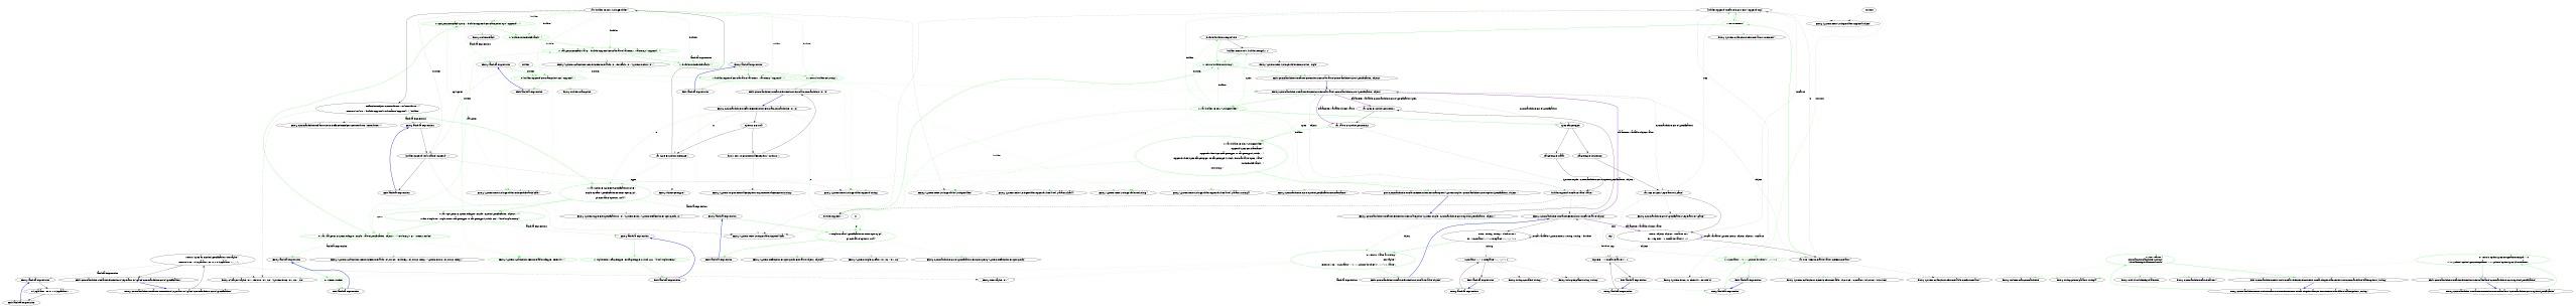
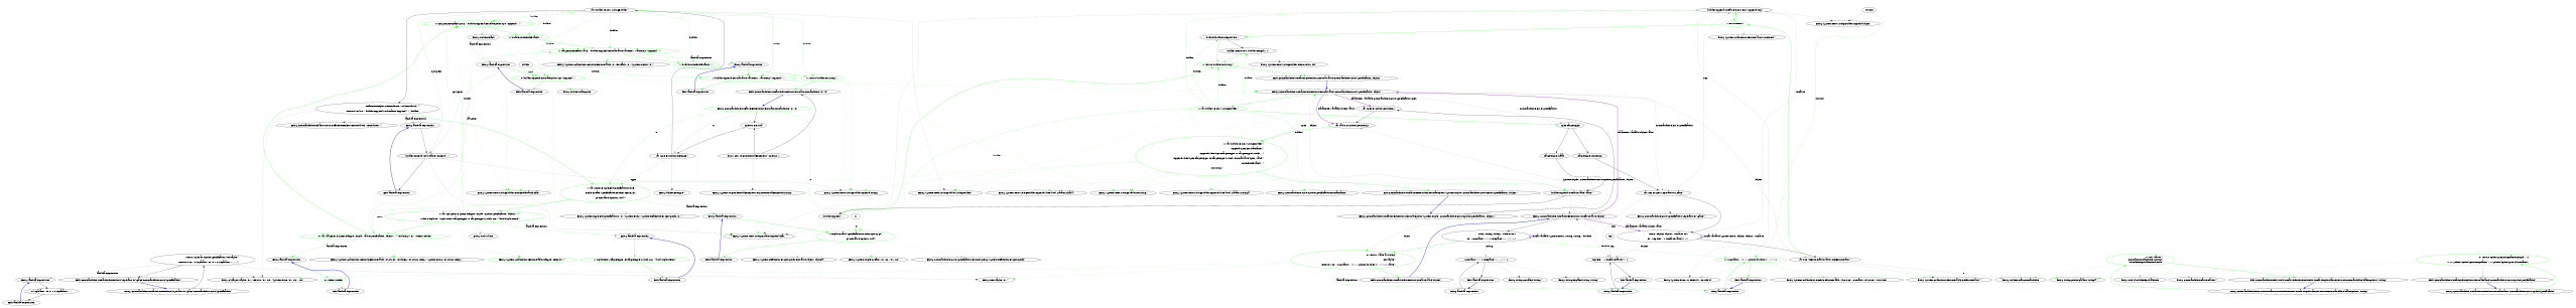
  digraph {
    node [cluster="lambda expression" file="UnParserExtensions.cs" span="0-0"]
    edge [style=solid color=green]
    n1 [cluster="System.Collections.Generic.IEnumerable<TSource>.Contains<TSource>(TSource)" label="Entry System.Collections.Generic.IEnumerable<TSource>.Contains<TSource>(TSource)"]
    n2 [cluster="System.Text.StringBuilder.Append(char)" label="Entry System.Text.StringBuilder.Append(char)"]
    n3 [cluster="System.Collections.Generic.IEnumerable<T>.ForEach<T>(System.Action<T>)" label="Entry System.Collections.Generic.IEnumerable<T>.ForEach<T>(System.Action<T>)" span="253-253"]
    n4 [cluster="CSharpx.Maybe<T1>.Return<T1, T2>(System.Func<T1, T2>, T2)" label="Entry CSharpx.Maybe<T1>.Return<T1, T2>(System.Func<T1, T2>, T2)" span="126-126"]
    n5 [cluster="CommandLine.UnParserExtensions.FormatOption(System.Tuple<CommandLine.Core.OptionSpecification, object>)" label="Entry CommandLine.UnParserExtensions.FormatOption(System.Tuple<CommandLine.Core.OptionSpecification, object>)" span="81-81"]
    n6 [cluster="CommandLine.UnParserExtensions.FormatOption(System.Tuple<CommandLine.Core.OptionSpecification, object>)" label="var spec = optionSpec.Item1" span="83-83"]
    n7 [cluster="CommandLine.UnParserExtensions.FormatOption(System.Tuple<CommandLine.Core.OptionSpecification, object>)" label="var value = optionSpec.Item2" span="84-84"]
    n8 [cluster="CommandLine.UnParserExtensions.FormatOption(System.Tuple<CommandLine.Core.OptionSpecification, object>)" color=green community=0 label="1: var builder = new StringBuilder()\r\n                    .Append(spec.FormatName())\r\n                    .AppendWhen(spec.TargetType != TargetType.Switch, ' ')\r\n                    .AppendWhen(spec.TargetType != TargetType.Switch, FormatValue(spec, value))\r\n                    .TrimEndIfMatch(' ')\r\n                .ToString()" span="85-90"]
    n9 [cluster="CommandLine.UnParserExtensions.FormatOption(System.Tuple<CommandLine.Core.OptionSpecification, object>)" label="Exit CommandLine.UnParserExtensions.FormatOption(System.Tuple<CommandLine.Core.OptionSpecification, object>)" span="81-81"]
    n10 [cluster="System.Text.StringBuilder.AppendWhen(bool, params char[])" label="Entry System.Text.StringBuilder.AppendWhen(bool, params char[])" span="21-21"]
    n11 [cluster="CommandLine.UnParserExtensions.FormatValue(CommandLine.Core.Specification, object)" label="Entry CommandLine.UnParserExtensions.FormatValue(CommandLine.Core.Specification, object)" span="42-42"]
    n12 [cluster="System.Text.StringBuilder.AppendWhen(bool, params string[])" label="Entry System.Text.StringBuilder.AppendWhen(bool, params string[])" span="9-9"]
    n13 [cluster="System.Text.StringBuilder.TrimEndIfMatch(char)" label="Entry System.Text.StringBuilder.TrimEndIfMatch(char)" span="86-86"]
    n14 [cluster="System.Text.StringBuilder.ToString()" label="Entry System.Text.StringBuilder.ToString()"]
    n15 [cluster="System.Text.StringBuilder.Append(string)" label="Entry System.Text.StringBuilder.Append(string)"]
    n16 [cluster="CommandLine.Core.OptionSpecification.FormatName()" label="Entry CommandLine.Core.OptionSpecification.FormatName()" span="93-93"]
    n17 [cluster="System.Text.StringBuilder.StringBuilder()" label="Entry System.Text.StringBuilder.StringBuilder()"]
    n18 [cluster="CommandLine.UnParserExtensions.FormatValue(CommandLine.Core.Specification, object)" color=green community=0 label="1: var builder = new StringBuilder()" span="44-44"]
    n19 [cluster="CommandLine.UnParserExtensions.FormatValue(CommandLine.Core.Specification, object)" label="spec.TargetType" span="45-45"]
    n20 [cluster="CommandLine.UnParserExtensions.FormatValue(CommandLine.Core.Specification, object)" label="builder.Append(UnParseValue(value))" span="48-48"]
    n21 [cluster="CommandLine.UnParserExtensions.FormatValue(CommandLine.Core.Specification, object)" label="var e = ((IEnumerable)value).GetEnumerator()" span="55-55"]
    n22 [cluster="CommandLine.UnParserExtensions.FormatValue(CommandLine.Core.Specification, object)" label="var sep = spec.SeperatorOrSpace()" span="52-52"]
    n23 [cluster="CommandLine.UnParserExtensions.SeperatorOrSpace(CommandLine.Core.Specification)" label="Entry CommandLine.UnParserExtensions.SeperatorOrSpace(CommandLine.Core.Specification)" span="75-75"]
    n24 [cluster="CommandLine.UnParserExtensions.SeperatorOrSpace(CommandLine.Core.Specification)" label="return (spec as OptionSpecification).ToMaybe()\r\n                .Return(o => o.Separator != '\0' ? o.Separator : ' ', ' ');" span="77-78"]
    n25 [cluster="CommandLine.UnParserExtensions.SeperatorOrSpace(CommandLine.Core.Specification)" label="Exit CommandLine.UnParserExtensions.SeperatorOrSpace(CommandLine.Core.Specification)" span="75-75"]
    n26 [cluster="T.ToMaybe<T>()" label="Entry T.ToMaybe<T>()" span="105-105"]
    n27 [label="Entry lambda expression" span="78-78"]
    n28 [label="o.Separator != '\0' ? o.Separator : ' '" span="78-78"]
    n29 [cluster="CommandLine.UnParserExtensions.FormatValue(CommandLine.Core.Specification, object)" label="builder.Append(' ')" span="49-49"]
    n30 [cluster="CommandLine.UnParserExtensions.FormatValue(CommandLine.Core.Specification, object)" label="builder.Append(unParse(e.Current)).Append(sep)" span="57-57"]
    n31 [cluster="CommandLine.UnParserExtensions.FormatValue(CommandLine.Core.Specification, object)" label="builder[builder.Length] == ' '" span="58-58"]
    n32 [cluster="CommandLine.UnParserExtensions.FormatValue(CommandLine.Core.Specification, object)" label="builder.Remove(0, builder.Length - 1)" span="59-59"]
    n33 [cluster="CommandLine.UnParserExtensions.FormatValue(CommandLine.Core.Specification, object)" color=green community=0 label="1: return builder.ToString();" span="62-62"]
    n34 [cluster="CommandLine.UnParserExtensions.FormatValue(CommandLine.Core.Specification, object)" label="TargetType.Scalar" span="47-47"]
    n35 [cluster="CommandLine.UnParserExtensions.FormatValue(CommandLine.Core.Specification, object)" label="TargetType.Sequence" span="51-51"]
    n36 [cluster="CommandLine.UnParserExtensions.UnParseValue(object)" label="Entry CommandLine.UnParserExtensions.UnParseValue(object)" span="65-65"]
    n37 [cluster="CommandLine.UnParserExtensions.FormatValue(CommandLine.Core.Specification, object)" color=green community=0 label="1: e.MoveNext()" span="56-56"]
    n38 [cluster="System.Collections.IEnumerable.GetEnumerator()" label="Entry System.Collections.IEnumerable.GetEnumerator()"]
    n39 [cluster="CommandLine.UnParserExtensions.FormatValue(CommandLine.Core.Specification, object)" label="Func<object, object> unParse = v\r\n                        => sep == ' ' ? UnParseValue(v) : v" span="53-54"]
    n40 [label="sep == ' ' ? UnParseValue(v) : v" span="54-54"]
    n41 [cluster="CommandLine.Core.Specification.SeperatorOrSpace()" label="Entry CommandLine.Core.Specification.SeperatorOrSpace()" span="75-75"]
    n42 [cluster="System.Text.StringBuilder.Append(object)" label="Entry System.Text.StringBuilder.Append(object)"]
    n43 [cluster="System.Func<T, TResult>.Invoke(T)" label="Entry System.Func<T, TResult>.Invoke(T)"]
-   n44 [cluster="System.Text.StringBuilder.Remove(int, int)" label="Entry System.Text.StringBuilder.Remove(int, tuple)"]
+   n44 [cluster="System.Text.StringBuilder.Remove(int, int)" label="Entry System.Text.StringBuilder.Remove(int, int)"]
    n45 [cluster="CommandLine.UnParserExtensions.FormatValue(CommandLine.Core.Specification, object)" label="Exit CommandLine.UnParserExtensions.FormatValue(CommandLine.Core.Specification, object)" span="42-42"]
    n46 [cluster="CommandLine.UnParserExtensions.UnParseValue(object)" color=green community=0 label="0: return (value as string)\r\n                .ToMaybe()\r\n                .Return(v => v.Contains(' ') ? ''\''''.JoinTo(doubQt(v), ''\'''') : v, value);" span="70-72"]
    n47 [cluster="CommandLine.UnParserExtensions.UnParseValue(object)" label="Func<string, string> doubQt = v\r\n                => v.Contains(''\'''') ? v.Replace(''\'''', ''\\\'''') : v" span="67-68"]
    n48 [cluster="System.Collections.IEnumerator.MoveNext()" label="Entry System.Collections.IEnumerator.MoveNext()"]
    n49 [label="Exit lambda expression" span="53-54"]
-   n50 [cluster="CommandLine.UnParserExtensions.FormatCommandLine<T>(T)" label="Entry CommandLine.UnParserExtensions.FormatCommandLine<T>(T)" span="17-17"]
+   n50 [cluster="CommandLine.UnParserExtensions.FormatCommandLine<T>(T)" label="Entry CommandLine.UnParserExtensions.FormatCommandLine<T>(T)" span="17-17" color=green]
    n51 [cluster="CommandLine.UnParserExtensions.FormatCommandLine<T>(T)" color=green community=0 label="1: var specs = type.GetSpecifications(pi =>\r\n                Tuple.Create(Specification.FromProperty(pi),\r\n                pi.GetValue(options, null)))" span="27-29"]
    n52 [cluster="CommandLine.UnParserExtensions.FormatCommandLine<T>(T)" label="var type = options.GetType()" span="21-21"]
    n53 [cluster="CommandLine.UnParserExtensions.FormatCommandLine<T>(T)" label="options == null" span="19-19"]
    n54 [color=green community=0 label="1: Tuple.Create(Specification.FromProperty(pi),\r\n                pi.GetValue(options, null))" span="28-29"]
    n55 [cluster="CommandLine.UnParserExtensions.FormatCommandLine<T>(T)" color=green community=0 label="0: var optSpecs = specs.OfType<Tuple<OptionSpecification, object>>()\r\n                .Where(tuple => tuple.Item1.TargetType != TargetType.Switch && !((bool)tuple.Item2))" span="30-31"]
    n56 [cluster="CommandLine.UnParserExtensions.FormatCommandLine<T>(T)" color=green community=0 label="0: var valSpecs = specs.OfType<Tuple<ValueSpecification, object>>().OrderBy(v => v.Item1.Index)" span="32-32"]
    n57 [cluster="System.Type.GetSpecifications<T>(System.Func<System.Reflection.PropertyInfo, T>)" label="Entry System.Type.GetSpecifications<T>(System.Func<System.Reflection.PropertyInfo, T>)" span="14-14"]
    n58 [label="Entry lambda expression" span="27-29"]
    n59 [cluster="CommandLine.UnParserExtensions.FormatCommandLine<T>(T)" label="var builder = new StringBuilder()" span="22-22"]
    n60 [cluster="object.GetType()" label="Entry object.GetType()"]
    n61 [cluster="CommandLine.UnParserExtensions.FormatCommandLine<T>(T)" label="throw new ArgumentNullException(''options'');" span="19-19"]
    n62 [cluster="System.Tuple.Create<T1, T2>(T1, T2)" label="Entry System.Tuple.Create<T1, T2>(T1, T2)"]
    n63 [label="Exit lambda expression" span="27-29"]
    n64 [cluster="CommandLine.Core.Specification.FromProperty(System.Reflection.PropertyInfo)" label="Entry CommandLine.Core.Specification.FromProperty(System.Reflection.PropertyInfo)" span="105-105"]
    n65 [cluster="System.Reflection.PropertyInfo.GetValue(object, object[])" label="Entry System.Reflection.PropertyInfo.GetValue(object, object[])"]
    n66 [cluster="CommandLine.UnParserExtensions.FormatCommandLine<T>(T)" color=green community=0 label="0: optSpecs.ForEach(opt => builder.Append(FormatOption(opt)).Append(' '))" span="34-34"]
+   n67 [cluster="Unk.Where" label="Entry Unk.Where" span=""]
    n68 [label="Entry lambda expression" span="31-31"]
    n69 [cluster="System.Collections.IEnumerable.OfType<TResult>()" color=green label="Entry System.Collections.IEnumerable.OfType<TResult>()"]
    n70 [cluster="CommandLine.UnParserExtensions.FormatCommandLine<T>(T)" color=green community=0 label="1: valSpecs.ForEach(val => builder.Append(FormatValue(val.Item1, val.Item2)).Append(' '))" span="36-36"]
    n71 [label="Entry lambda expression" span="32-32"]
    n72 [cluster="System.Collections.Generic.IEnumerable<TSource>.OrderBy<TSource, TKey>(System.Func<TSource, TKey>)" label="Entry System.Collections.Generic.IEnumerable<TSource>.OrderBy<TSource, TKey>(System.Func<TSource, TKey>)"]
    n73 [cluster="CommandLine.UnParserExtensions.FormatCommandLine<T>(T)" label="ReflectionHelper.GetAttribute<VerbAttribute>()\r\n                .Return(verb => builder.Append(verb.Name).Append(' '), builder)" span="24-25"]
    n74 [cluster="CommandLine.UnParserExtensions.FormatCommandLine<T>(T)" color=green community=0 label="1: builder.TrimEndIfMatch(' ')" span="35-35"]
    n75 [cluster="CommandLine.UnParserExtensions.FormatCommandLine<T>(T)" color=green community=0 label="1: builder.TrimEndIfMatch(' ')" span="37-37"]
    n76 [cluster="CommandLine.UnParserExtensions.FormatCommandLine<T>(T)" color=green community=0 label="1: return builder.ToString();" span="39-39"]
    n77 [color=green community=0 label="0: builder.Append(FormatOption(opt)).Append(' ')" span="34-34"]
    n78 [color=green community=0 label="1: builder.Append(FormatValue(val.Item1, val.Item2)).Append(' ')" span="36-36"]
    n79 [label="builder.Append(verb.Name).Append(' ')" span="25-25"]
    n80 [cluster="CommandLine.Infrastructure.ReflectionHelper.GetAttribute<TAttribute>()" label="Entry CommandLine.Infrastructure.ReflectionHelper.GetAttribute<TAttribute>()" span="12-12"]
    n81 [label="Entry lambda expression" span="25-25"]
    n82 [label="Entry lambda expression" span="34-34"]
    n83 [cluster="Unk.ForEach" label="Entry Unk.ForEach" span=""]
    n84 [color=green community=0 label="1: tuple.Item1.TargetType != TargetType.Switch && !((bool)tuple.Item2)" span="31-31"]
    n85 [label="Entry lambda expression" span="36-36"]
    n86 [color=green community=0 label="0: v.Item1.Index" span="32-32"]
    n87 [cluster="CommandLine.UnParserExtensions.FormatCommandLine<T>(T)" label="Exit CommandLine.UnParserExtensions.FormatCommandLine<T>(T)" span="17-17"]
    n88 [label="Exit lambda expression" span="34-34"]
    n89 [cluster="Unk.FormatOption" label="Entry Unk.FormatOption" span=""]
    n90 [label="Exit lambda expression" span="36-36"]
    n91 [label="Exit lambda expression" span="25-25"]
    n92 [cluster="System.ArgumentNullException.ArgumentNullException(string)" label="Entry System.ArgumentNullException.ArgumentNullException(string)"]
    n93 [cluster="string.Replace(string, string)" label="Entry string.Replace(string, string)"]
    n94 [label="Exit lambda expression" span="78-78"]
    n95 [label="Exit lambda expression" span="31-31"]
    n96 [label="Exit lambda expression" span="32-32"]
    n97 [label="Entry lambda expression" span="72-72"]
    n98 [color=green community=0 label="1: v.Contains(' ') ? ''\''''.JoinTo(doubQt(v), ''\'''') : v" span="72-72"]
    n99 [label="Exit lambda expression" span="72-72"]
    n100 [cluster="string.JoinTo(params string[])" label="Entry string.JoinTo(params string[])" span="45-45"]
    n101 [label="Entry lambda expression" span="53-54"]
    n102 [label="v.Contains(''\'''') ? v.Replace(''\'''', ''\\\'''') : v" span="68-68"]
    n103 [label="Exit lambda expression" span="67-68"]
    n104 [cluster="string.Contains(string)" label="Entry string.Contains(string)"]
    n105 [label="Entry lambda expression" span="67-68"]
    n106 [cluster="CommandLine.UnParserExtensions.UnParseValue(object)" label="Exit CommandLine.UnParserExtensions.UnParseValue(object)" span="65-65"]
    n107 [cluster="CommandLine.UnParserExtensions.FormatName(CommandLine.Core.OptionSpecification)" label="Entry CommandLine.UnParserExtensions.FormatName(CommandLine.Core.OptionSpecification)" span="93-93"]
    n108 [cluster="CommandLine.UnParserExtensions.FormatName(CommandLine.Core.OptionSpecification)" color=green community=0 label="0: return optionSpec.LongName.Length > 0\r\n                ? ''--''.JoinTo(optionSpec.LongName) : ''-''.JoinTo(optionSpec.ShortName);" span="95-96"]
    n109 [cluster="CommandLine.UnParserExtensions.FormatName(CommandLine.Core.OptionSpecification)" label="Exit CommandLine.UnParserExtensions.FormatName(CommandLine.Core.OptionSpecification)" span="93-93"]
    n110 [label=T cluster="" span=""]
    n111 [label=builder cluster="" span=""]
    n112 [label=doubQt cluster="" span=""]
    n113 [label=sep cluster="" span=""]
    n114 [cluster="CommandLine.Tests.Unit.UnParserExtensionsTests.UnParsing_instance_returns_command_line(FakeOptions, string)" file="UnParserExtensionsTests.cs" label="Entry CommandLine.Tests.Unit.UnParserExtensionsTests.UnParsing_instance_returns_command_line(FakeOptions, string)" span="16-16"]
    n115 [cluster="CommandLine.Tests.Unit.UnParserExtensionsTests.UnParsing_instance_returns_command_line(FakeOptions, string)" color=green community=1 file="UnParserExtensionsTests.cs" label="0: new Parser()\r                .FormatCommandLine(options)\r                .ShouldBeEquivalentTo(result)" span="18-20"]
    n116 [cluster="CommandLine.Tests.Unit.UnParserExtensionsTests.UnParsing_instance_returns_command_line(FakeOptions, string)" file="UnParserExtensionsTests.cs" label="Exit CommandLine.Tests.Unit.UnParserExtensionsTests.UnParsing_instance_returns_command_line(FakeOptions, string)" span="16-16"]
    n117 [cluster="Unk.FormatCommandLine" file="UnParserExtensionsTests.cs" label="Entry Unk.FormatCommandLine" span=""]
    n118 [cluster="Unk.ShouldBeEquivalentTo" file="UnParserExtensionsTests.cs" label="Entry Unk.ShouldBeEquivalentTo" span=""]
    n119 [cluster="CommandLine.Parser.Parser()" file="UnParserExtensionsTests.cs" label="Entry CommandLine.Parser.Parser()" span="26-26"]
    n5 -> n6 [color=""]
    n5 -> n7 [color=darkseagreen4 label="System.Tuple<CommandLine.Core.OptionSpecification, object>" style=dashed]
    n6 -> n7 [color=""]
    n6 -> n8 [label=spec style=dashed]
    n7 -> n8
    n8 -> n9
    n8 -> n10 [style=dotted]
    n8 -> n11 [style=dotted]
    n8 -> n12 [style=dotted]
    n8 -> n13 [style=dotted]
    n8 -> n14 [style=dotted]
    n8 -> n15 [style=dotted]
    n8 -> n16 [style=dotted]
    n8 -> n17 [style=dotted]
    n9 -> n5 [color=blue style=bold]
    n11 -> n6 [color=darkorchid label="Parameter variable CommandLine.Core.Specification spec" style=bold]
    n11 -> n7 [color=darkorchid label="Parameter variable object value" style=bold]
    n11 -> n18
    n11 -> n19 [color=darkseagreen4 label="CommandLine.Core.Specification" style=dashed]
    n11 -> n20 [color=darkseagreen4 label=object style=dashed]
    n11 -> n21 [color=darkseagreen4 label=object style=dashed]
    n11 -> n22 [color=darkseagreen4 label="CommandLine.Core.Specification" style=dashed]
    n18 -> n17 [style=dotted]
    n18 -> n19
    n18 -> n20 [label=builder style=dashed]
    n18 -> n29 [label=builder style=dashed]
    n18 -> n30 [label=builder style=dashed]
    n18 -> n31 [label=builder style=dashed]
-   n18 -> n32 [label=spec style=dashed]
+   n18 -> n32 [label=builder style=dashed]
    n18 -> n33 [label=builder style=dashed]
    n19 -> n34 [color=""]
    n19 -> n35 [color=""]
-   n20 -> n29 [style=dashed color=""]
+   n20 -> n29 [color=""]
    n20 -> n36 [style=dotted color=""]
-   n21 -> n30 [color=darkseagreen4 label=e style=dashed]
+   n21 -> n117 [color=darkseagreen4 label=e style=dashed]
    n21 -> n37
    n21 -> n38 [style=dotted color=""]
    n22 -> n30 [color=darkseagreen4 label=sep style=dashed]
    n22 -> n39 [color=""]
    n22 -> n40 [color=darkseagreen4 label=sep style=dashed]
    n22 -> n41 [style=dotted color=""]
    n23 -> n24 [color=""]
    n24 -> n4 [style=dotted color=""]
    n24 -> n25 [color=""]
    n24 -> n26 [style=dotted color=""]
    n24 -> n27 [color=darkseagreen4 label="lambda expression" style=dashed]
    n25 -> n23 [color=blue style=bold]
    n27 -> n28 [color=""]
    n28 -> n94 [color=""]
    n29 -> n2 [style=dotted color=""]
    n29 -> n33
    n30 -> n2 [style=dotted color=""]
    n30 -> n37
    n30 -> n42 [style=dotted color=""]
    n30 -> n43 [style=dotted color=""]
    n31 -> n32 [color=""]
    n31 -> n33
    n32 -> n33
    n32 -> n44 [style=dotted color=""]
    n33 -> n14 [style=dotted]
    n33 -> n45
    n34 -> n20 [color=""]
    n35 -> n22 [color=""]
    n36 -> n11 [color=darkorchid label="Parameter variable object value" style=bold]
    n36 -> n39 [color=darkorchid label="Parameter variable object value" style=bold]
    n36 -> n46 [label=object style=dashed]
    n36 -> n47 [color=""]
    n37 -> n30
    n37 -> n31
    n37 -> n48 [style=dotted]
    n39 -> n21 [color=""]
    n39 -> n30 [color=darkseagreen4 label=unParse style=dashed]
    n39 -> n39 [color=darkorchid label="Local variable System.Func<object, object> unParse" style=bold]
    n39 -> n40 [color=darkseagreen4 label=object style=dashed]
    n40 -> n36 [style=dotted color=""]
    n40 -> n49 [color=""]
    n45 -> n11 [color=blue style=bold]
    n46 -> n4 [style=dotted]
    n46 -> n26 [style=dotted]
    n46 -> n97 [label="lambda expression" style=dashed]
    n46 -> n106
    n47 -> n46
    n47 -> n47 [color=darkorchid label="Local variable System.Func<string, string> doubQt" style=bold]
    n47 -> n98 [label=doubQt style=dashed]
    n47 -> n102 [color=darkseagreen4 label=string style=dashed]
    n49 -> n101 [color=blue style=bold]
    n50 -> n51 [label=T style=dashed]
    n50 -> n52 [color=darkseagreen4 label=T style=dashed]
    n50 -> n53 [color=""]
    n50 -> n54 [label=T style=dashed]
    n51 -> n55
    n51 -> n56 [label=specs style=dashed]
    n51 -> n57 [style=dotted]
    n51 -> n58 [label="lambda expression" style=dashed]
    n52 -> n51 [label=type style=dashed]
    n52 -> n59 [color=""]
    n52 -> n60 [style=dotted color=""]
    n53 -> n52 [color=""]
-   n53 -> n61 [color=""]
+   n61 -> n53 [color=""]
    n54 -> n62 [style=dotted]
    n54 -> n63
    n54 -> n64 [style=dotted]
    n54 -> n65 [style=dotted]
    n55 -> n56
    n55 -> n66 [label=optSpecs style=dashed]
+   n55 -> n67 [style=dotted]
    n55 -> n68 [label="lambda expression" style=dashed]
    n55 -> n69 [style=dotted]
    n56 -> n66
    n56 -> n69 [style=dotted]
    n56 -> n70 [label=valSpecs style=dashed]
    n56 -> n71 [label="lambda expression" style=dashed]
    n56 -> n72 [style=dotted]
    n58 -> n54
    n59 -> n17 [style=dotted color=""]
    n59 -> n66 [label=builder style=dashed]
    n59 -> n70 [label=builder style=dashed]
    n59 -> n73 [color=""]
    n59 -> n74 [label=builder style=dashed]
    n59 -> n75 [label=builder style=dashed]
    n59 -> n76 [label=builder style=dashed]
    n59 -> n77 [label=builder style=dashed]
    n59 -> n78 [label=builder style=dashed]
-   n59 -> n79 [color=darkseagreen4 label=builder style=dashed]
+   n59 -> n79 [color=darkseagreen4 label=optSpecs style=dashed]
    n61 -> n87 [color=""]
    n61 -> n92 [style=dotted color=""]
    n63 -> n58 [color=blue style=bold]
    n66 -> n74
    n66 -> n82 [label="lambda expression" style=dashed]
    n66 -> n83 [style=dotted]
    n68 -> n84
    n70 -> n3 [style=dotted]
    n70 -> n75
    n70 -> n85 [label="lambda expression" style=dashed]
    n71 -> n86
    n73 -> n4 [style=dotted color=""]
    n73 -> n51
    n73 -> n80 [style=dotted color=""]
    n73 -> n81 [color=darkseagreen4 label="lambda expression" style=dashed]
    n74 -> n13 [style=dotted]
    n74 -> n70
    n75 -> n13 [style=dotted]
    n75 -> n76
    n76 -> n14 [style=dotted]
    n76 -> n87
    n77 -> n2 [style=dotted]
    n77 -> n15 [style=dotted]
    n77 -> n88
    n77 -> n89 [style=dotted]
    n78 -> n2 [style=dotted]
    n78 -> n11 [style=dotted]
    n78 -> n15 [style=dotted]
    n78 -> n90
    n79 -> n2 [style=dotted color=""]
    n79 -> n15 [style=dotted color=""]
    n79 -> n91 [color=""]
    n81 -> n79 [color=""]
    n82 -> n77
    n84 -> n95
    n85 -> n78
    n86 -> n96
    n87 -> n50 [color=blue style=bold]
    n88 -> n82 [color=blue style=bold]
    n90 -> n85 [color=blue style=bold]
    n91 -> n81 [color=blue style=bold]
    n94 -> n27 [color=blue style=bold]
    n95 -> n68 [color=blue style=bold]
    n96 -> n71 [color=blue style=bold]
    n97 -> n98
    n98 -> n1 [style=dotted]
    n98 -> n43 [style=dotted]
    n98 -> n99
    n98 -> n100 [style=dotted]
    n99 -> n97 [color=blue style=bold]
    n101 -> n40 [color=""]
    n102 -> n93 [style=dotted color=""]
    n102 -> n103 [color=""]
    n102 -> n104 [style=dotted color=""]
    n103 -> n105 [color=blue style=bold]
    n105 -> n102 [color=""]
    n106 -> n36 [color=blue style=bold]
    n107 -> n108
    n108 -> n100 [style=dotted]
    n108 -> n109
    n109 -> n107 [color=blue style=bold]
    n110 -> n54 [label=T style=dashed]
-   n111 -> n77 [label=builder style=dashed]
+   n111 -> n77 [label=type style=dashed]
    n111 -> n78 [label=builder style=dashed]
    n111 -> n79 [color=darkseagreen4 label=builder style=dashed]
    n112 -> n42 [style=dotted color=""]
    n112 -> n98 [label=doubQt style=dashed]
    n113 -> n40 [color=darkseagreen4 label=sep style=dashed]
    n114 -> n115
    n115 -> n116
    n115 -> n117 [style=dotted]
    n115 -> n118 [style=dotted]
    n115 -> n119 [style=dotted]
    n116 -> n114 [color=blue style=bold]
  }
